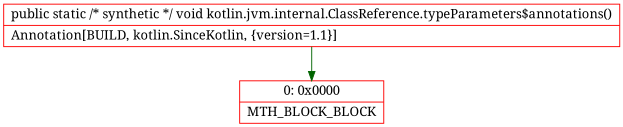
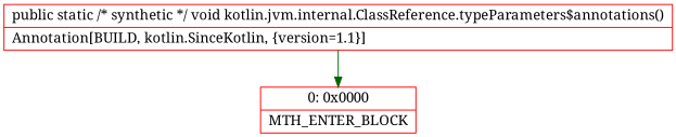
  digraph {
    fontname="Noto Serif"
    node [color=red shape=record fontname="Noto Serif"]
-   n1 [label="{0\:\ 0x0000|MTH_BLOCK_BLOCK\l}"]
+   n1 [label="{0\:\ 0x0000|MTH_ENTER_BLOCK\l}"]
    n2 [label="{public static \/* synthetic *\/ void kotlin.jvm.internal.ClassReference.typeParameters$annotations()  | Annotation[BUILD, kotlin.SinceKotlin, \{version=1.1\}]\l}"]
    subgraph cluster_1 {
      label="R(0)"
    }
    n2 -> n1 [color=darkgreen fontname="Noto Serif"]
  }
